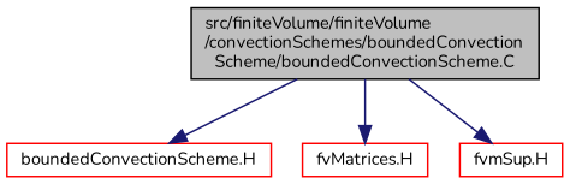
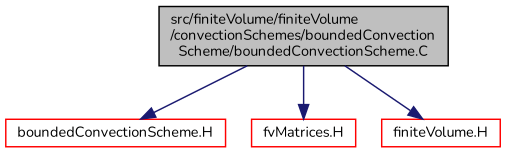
  digraph {
    fontname=Nunito
    node [color=red fontname=Nunito fontsize=10 shape=record]
    edge [color=midnightblue fontname=Nunito fontsize=10 labelfontname=FreeSans labelfontsize=10 style=solid]
    n1 [color=black fillcolor=grey75 fontcolor=black height=0.2 label="src/finiteVolume/finiteVolume\l/convectionSchemes/boundedConvection\lScheme/boundedConvectionScheme.C" style=filled width=0.4]
    n2 [height=0.2 label="boundedConvectionScheme.H" width=0.4]
    n3 [height=0.2 label="fvMatrices.H" width=0.4]
-   n4 [height=0.2 label="fvmSup.H" width=0.4]
+   n4 [height=0.2 label="finiteVolume.H" width=0.4]
    n1 -> n2
    n1 -> n3
    n1 -> n4
  }
